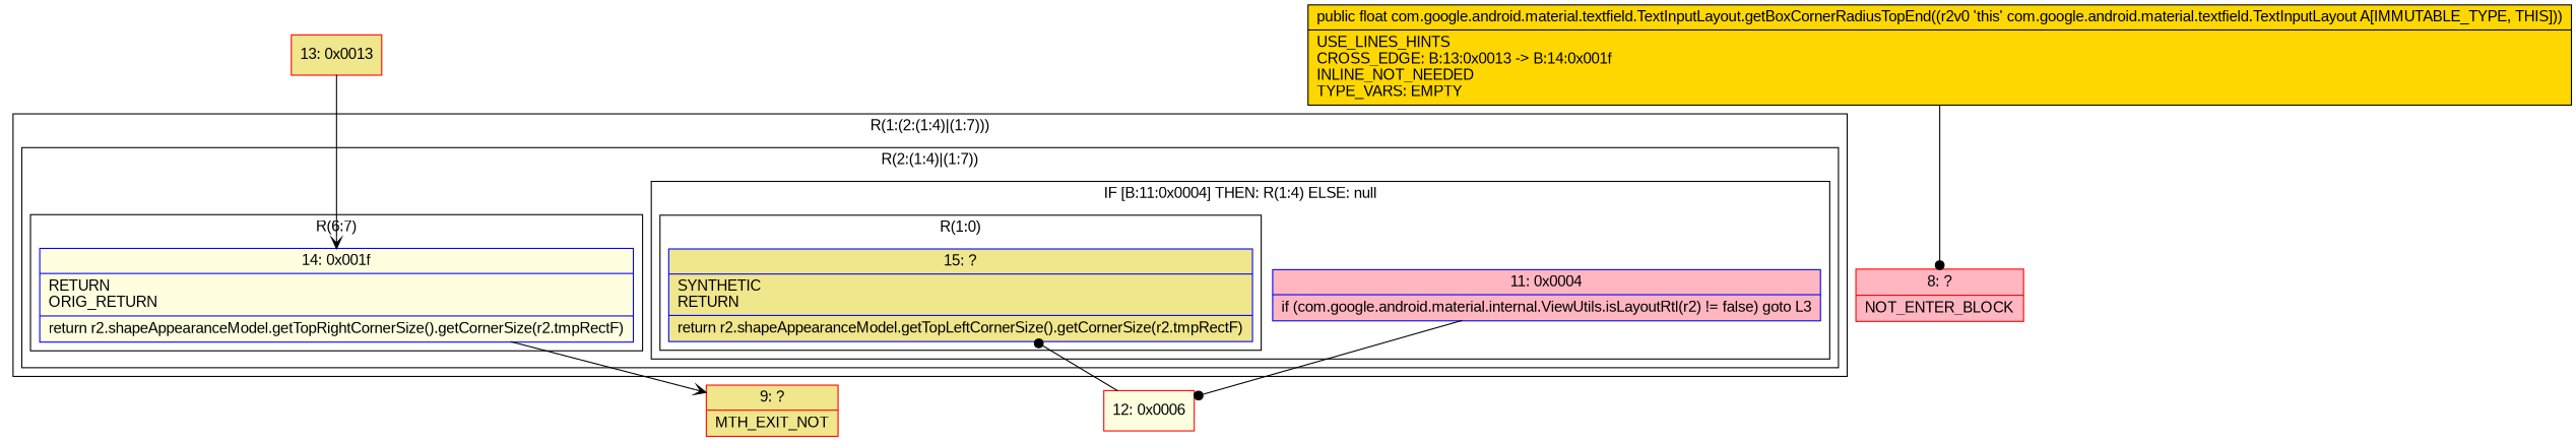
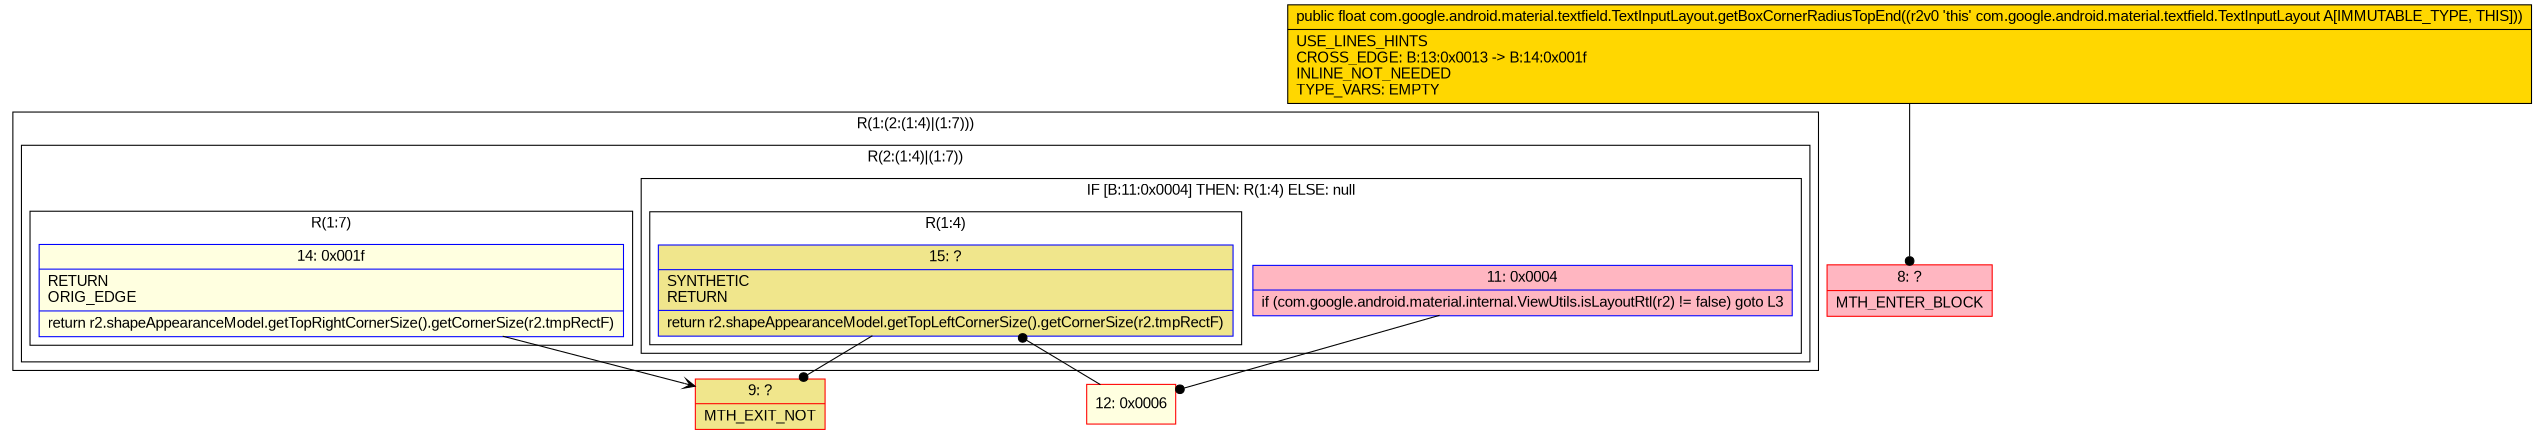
  digraph {
    fontname="Liberation Sans"
    node [color=red fillcolor=khaki fontname="Liberation Sans" shape=record style=filled]
    edge [arrowhead=dot fontname="Liberation Sans"]
    n1 [color=blue label="{15\:\ ?|SYNTHETIC\lRETURN\l|return r2.shapeAppearanceModel.getTopLeftCornerSize().getCornerSize(r2.tmpRectF)\l}"]
    n2 [color=blue fillcolor=lightpink label="{11\:\ 0x0004|if (com.google.android.material.internal.ViewUtils.isLayoutRtl(r2) != false) goto L3\l}"]
-   n3 [color=blue fillcolor=lightyellow label="{14\:\ 0x001f|RETURN\lORIG_RETURN\l|return r2.shapeAppearanceModel.getTopRightCornerSize().getCornerSize(r2.tmpRectF)\l}"]
+   n3 [color=blue fillcolor=lightyellow label="{14\:\ 0x001f|RETURN\lORIG_EDGE\l|return r2.shapeAppearanceModel.getTopRightCornerSize().getCornerSize(r2.tmpRectF)\l}"]
    n4 [label="{9\:\ ?|MTH_EXIT_NOT\l}"]
    n5 [fillcolor=lightyellow label="{12\:\ 0x0006}"]
-   n6 [label="{13\:\ 0x0013}"]
-   n7 [fillcolor=lightpink label="{8\:\ ?|NOT_ENTER_BLOCK\l}"]
+   n7 [fillcolor=lightpink label="{8\:\ ?|MTH_ENTER_BLOCK\l}"]
    n8 [fillcolor=gold label="{public float com.google.android.material.textfield.TextInputLayout.getBoxCornerRadiusTopEnd((r2v0 'this' com.google.android.material.textfield.TextInputLayout A[IMMUTABLE_TYPE, THIS]))  | USE_LINES_HINTS\lCROSS_EDGE: B:13:0x0013 \-\> B:14:0x001f\lINLINE_NOT_NEEDED\lTYPE_VARS: EMPTY\l}" color=""]
    subgraph cluster_1 {
      label="R(1:(2:(1:4)|(1:7)))"
      subgraph cluster_2 {
        label="R(2:(1:4)|(1:7))"
        subgraph cluster_3 {
          label="IF [B:11:0x0004] THEN: R(1:4) ELSE: null"
          n2
          subgraph cluster_4 {
-           label="R(1:0)"
+           label="R(1:4)"
            n1
          }
        }
        subgraph cluster_5 {
-         label="R(6:7)"
+         label="R(1:7)"
          n3
        }
      }
    }
+   n1 -> n4
    n2 -> n5
    n3 -> n4 [arrowhead=vee]
    n5 -> n1
-   n6 -> n3 [arrowhead=vee]
    n8 -> n7
  }
